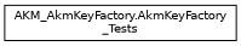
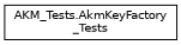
  digraph {
    rankdir=LR
-   n1 [color=black fillcolor=white fontname=Helvetica fontsize=10 height=0.2 label="AKM_AkmKeyFactory.AkmKeyFactory\l_Tests" shape=record style=filled width=0.4]
+   n1 [color=black fillcolor=white fontname=Helvetica fontsize=10 height=0.2 label="AKM_Tests.AkmKeyFactory\l_Tests" shape=record style=filled width=0.4]
  }
